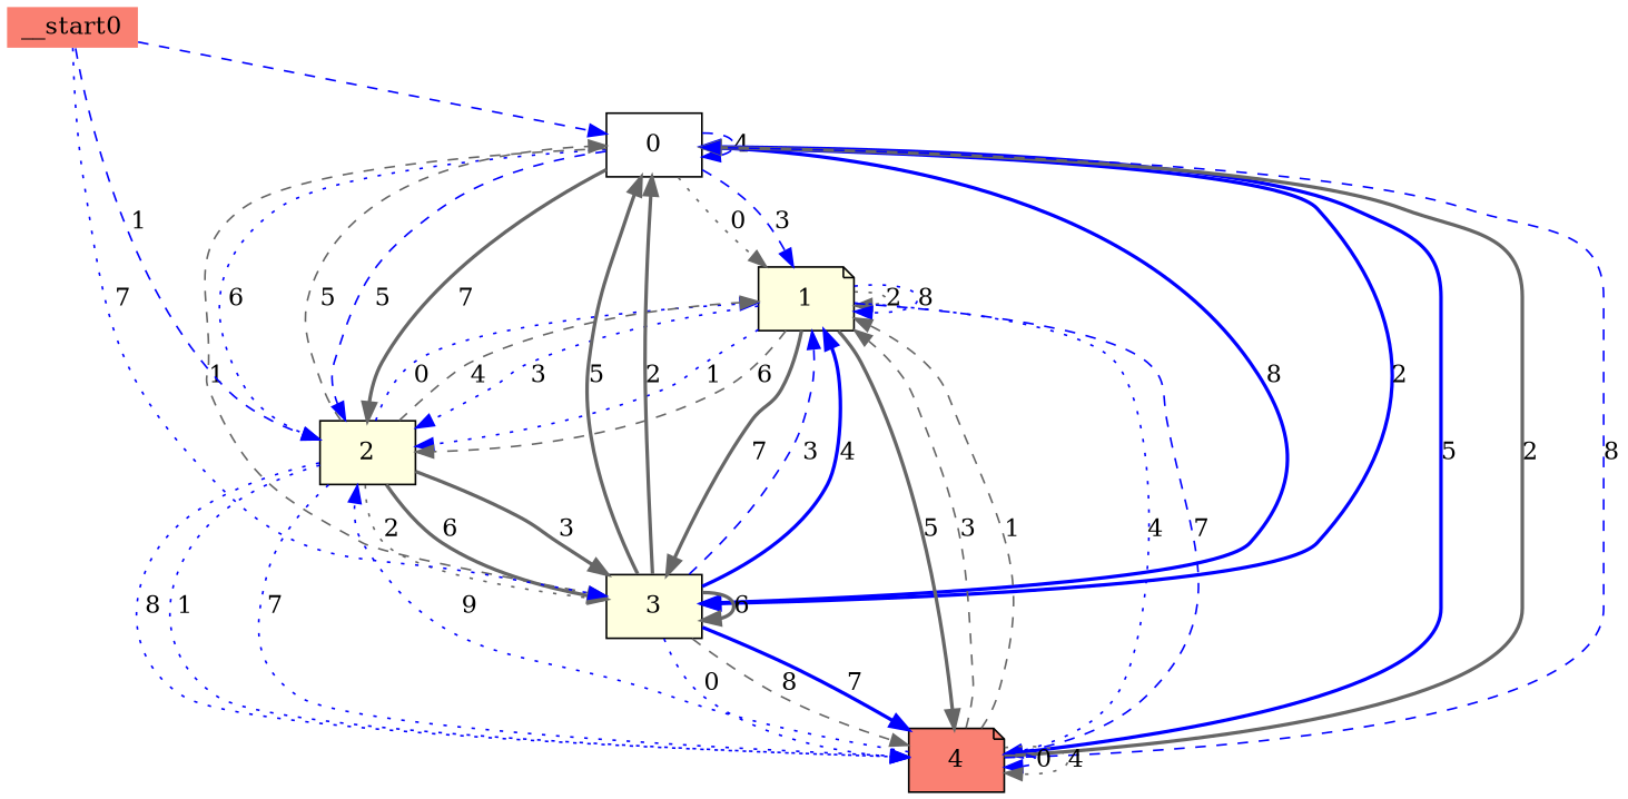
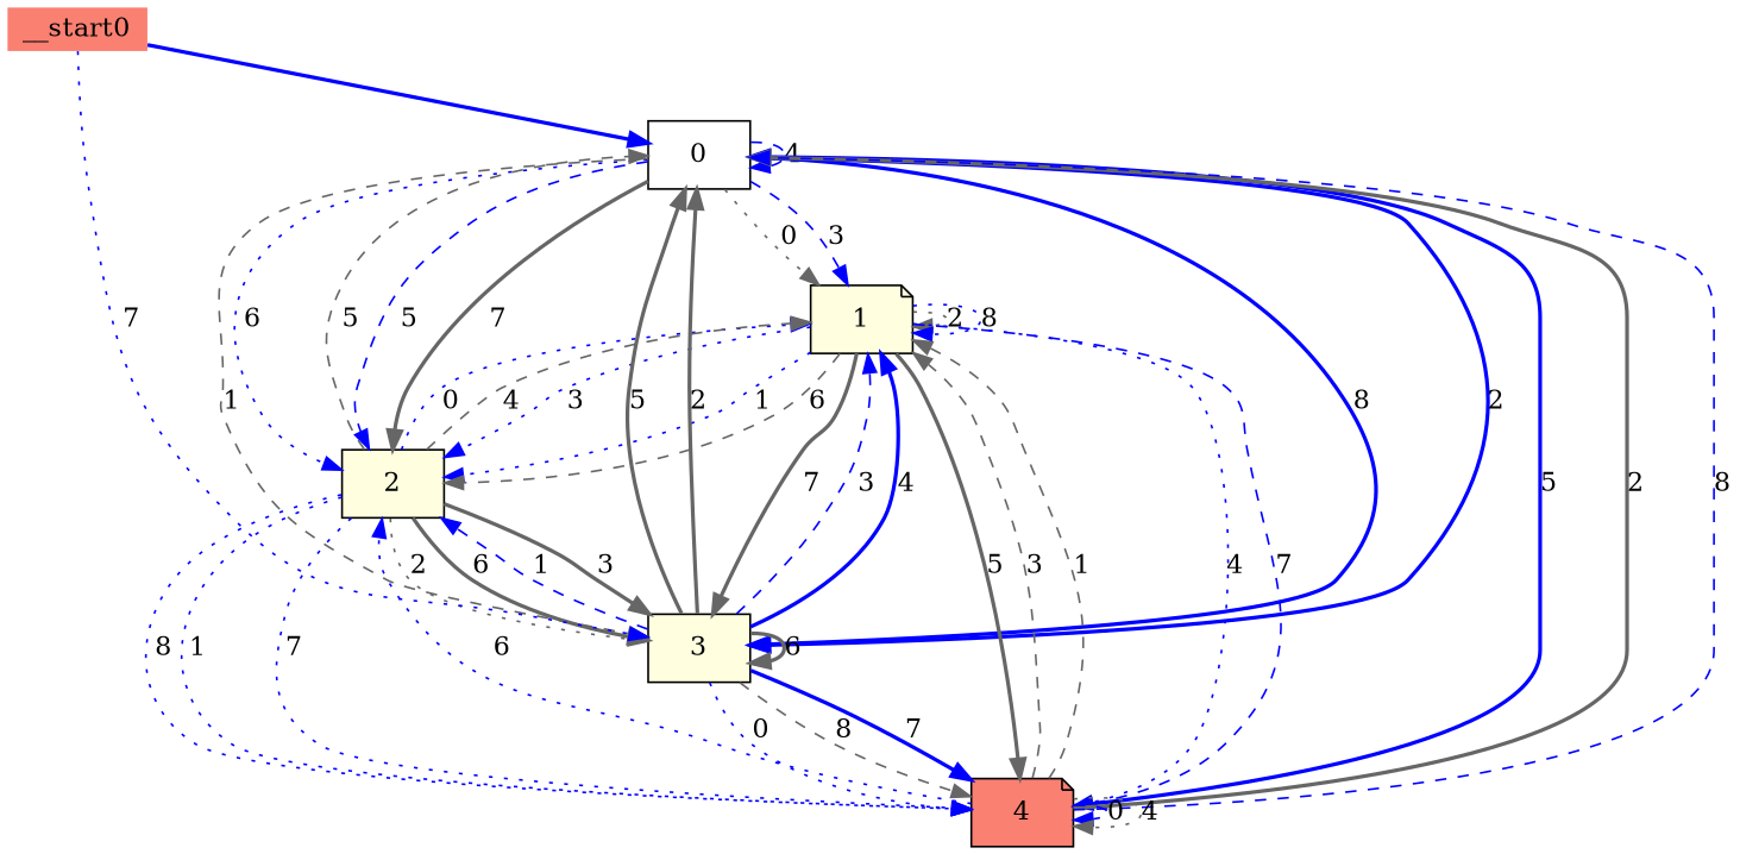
  digraph {
    node [fillcolor=lightyellow shape=box style=filled]
    edge [color=blue style=dashed]
    n1 [fillcolor=white label=0]
    n2 [label=1 shape=note]
    n3 [label=2]
    n4 [label=3]
    n5 [fillcolor=salmon label=4 shape=note]
    __start0 [fillcolor=salmon height=0 shape=none width=0]
    n1 -> n1 [label=4]
    n1 -> n2 [label=3]
    n1 -> n2 [color=gray40 label=0 style=dotted]
    n1 -> n3 [label=5]
    n1 -> n3 [color=gray40 label=7 style=bold]
    n1 -> n3 [label=6 style=dotted]
    n1 -> n4 [label=2 style=bold]
    n1 -> n4 [color=gray40 label=1]
    n1 -> n4 [label=8 style=bold]
    n2 -> n2 [color=gray40 label=2 style=dotted]
    n2 -> n2 [label=8 style=dotted]
    n2 -> n3 [label=3 style=dotted]
    n2 -> n3 [label=1 style=dotted]
    n2 -> n3 [color=gray40 label=6]
    n2 -> n4 [color=gray40 label=7 style=bold]
    n2 -> n5 [color=gray40 label=5 style=bold]
    n2 -> n5 [label=4 style=dotted]
    n2 -> n5 [label=7]
    n3 -> n1 [color=gray40 label=5]
    n3 -> n2 [label=0 style=dotted]
    n3 -> n2 [color=gray40 label=4]
    n3 -> n4 [color=gray40 label=3 style=bold]
    n3 -> n4 [color=gray40 label=2 style=dotted]
    n3 -> n4 [color=gray40 label=6 style=bold]
    n3 -> n5 [label=1 style=dotted]
    n3 -> n5 [label=8 style=dotted]
    n3 -> n5 [label=7 style=dotted]
    n4 -> n1 [color=gray40 label=5 style=bold]
    n4 -> n1 [color=gray40 label=2 style=bold]
    n4 -> n2 [label=3]
    n4 -> n2 [label=4 style=bold]
-   __start0 -> n3 [label=1]
+   n4 -> n3 [label=1]
    n4 -> n4 [color=gray40 label=6 style=bold]
    n4 -> n5 [label=0 style=dotted]
    n4 -> n5 [color=gray40 label=8]
    n4 -> n5 [label=7 style=bold]
    n5 -> n1 [label=5 style=bold]
    n5 -> n1 [color=gray40 label=2 style=bold]
    n5 -> n1 [label=8]
    n5 -> n2 [color=gray40 label=3]
    n5 -> n2 [color=gray40 label=1]
-   n5 -> n3 [label=9 style=dotted]
+   n5 -> n3 [label=6 style=dotted]
    n5 -> n5 [label=0]
    n5 -> n5 [color=gray40 label=4 style=dotted]
-   __start0 -> n1
+   __start0 -> n1 [style=bold]
    __start0 -> n4 [label=7 style=dotted]
  }
